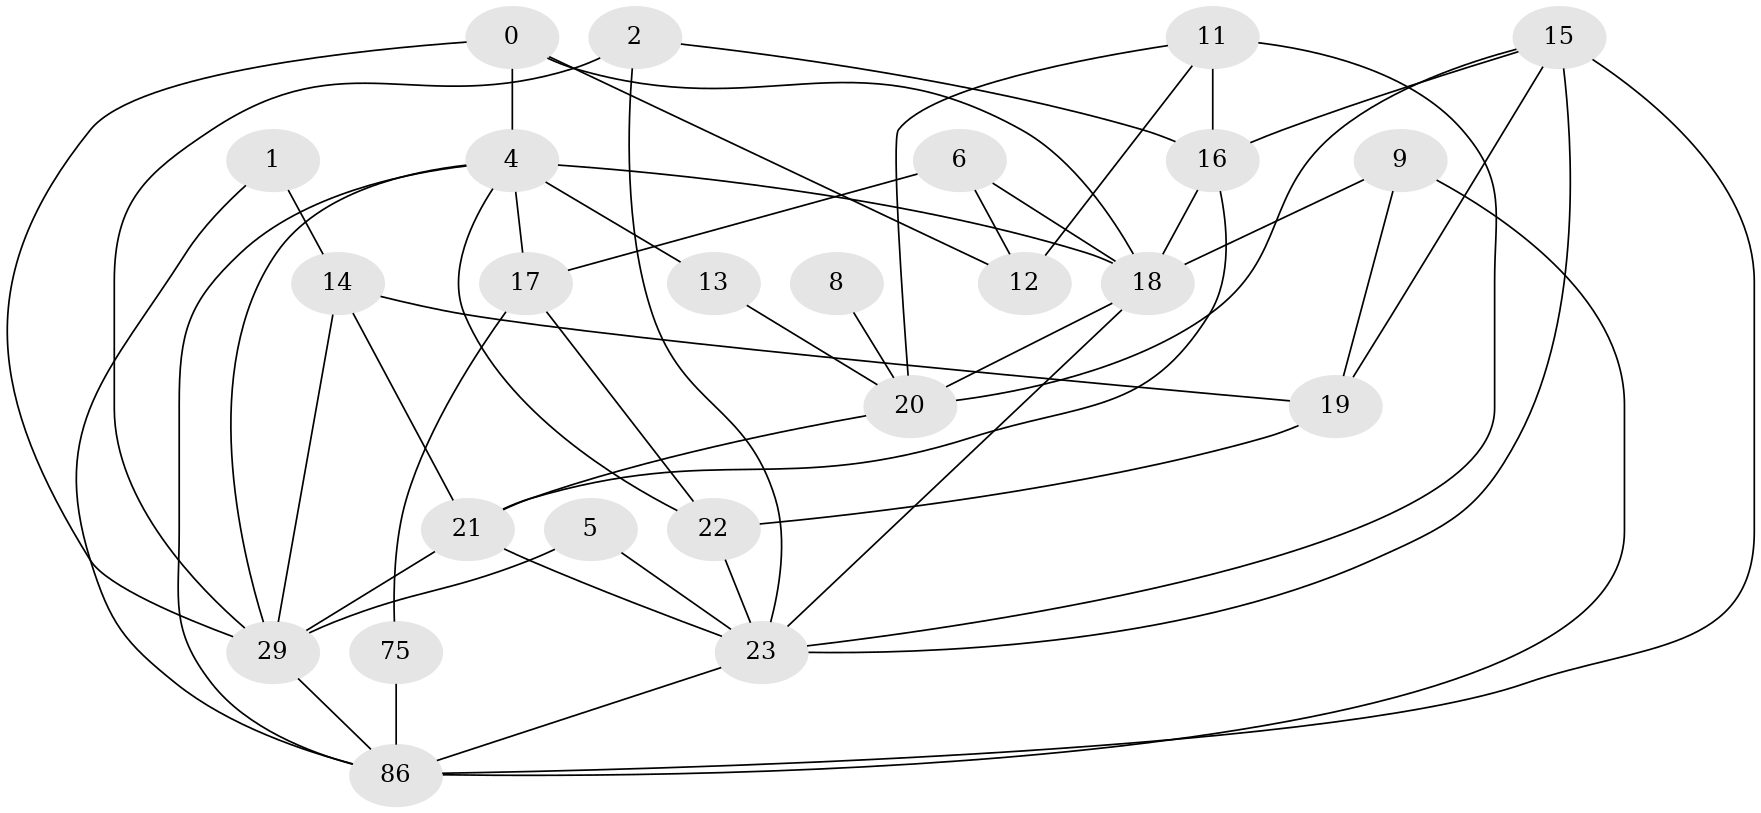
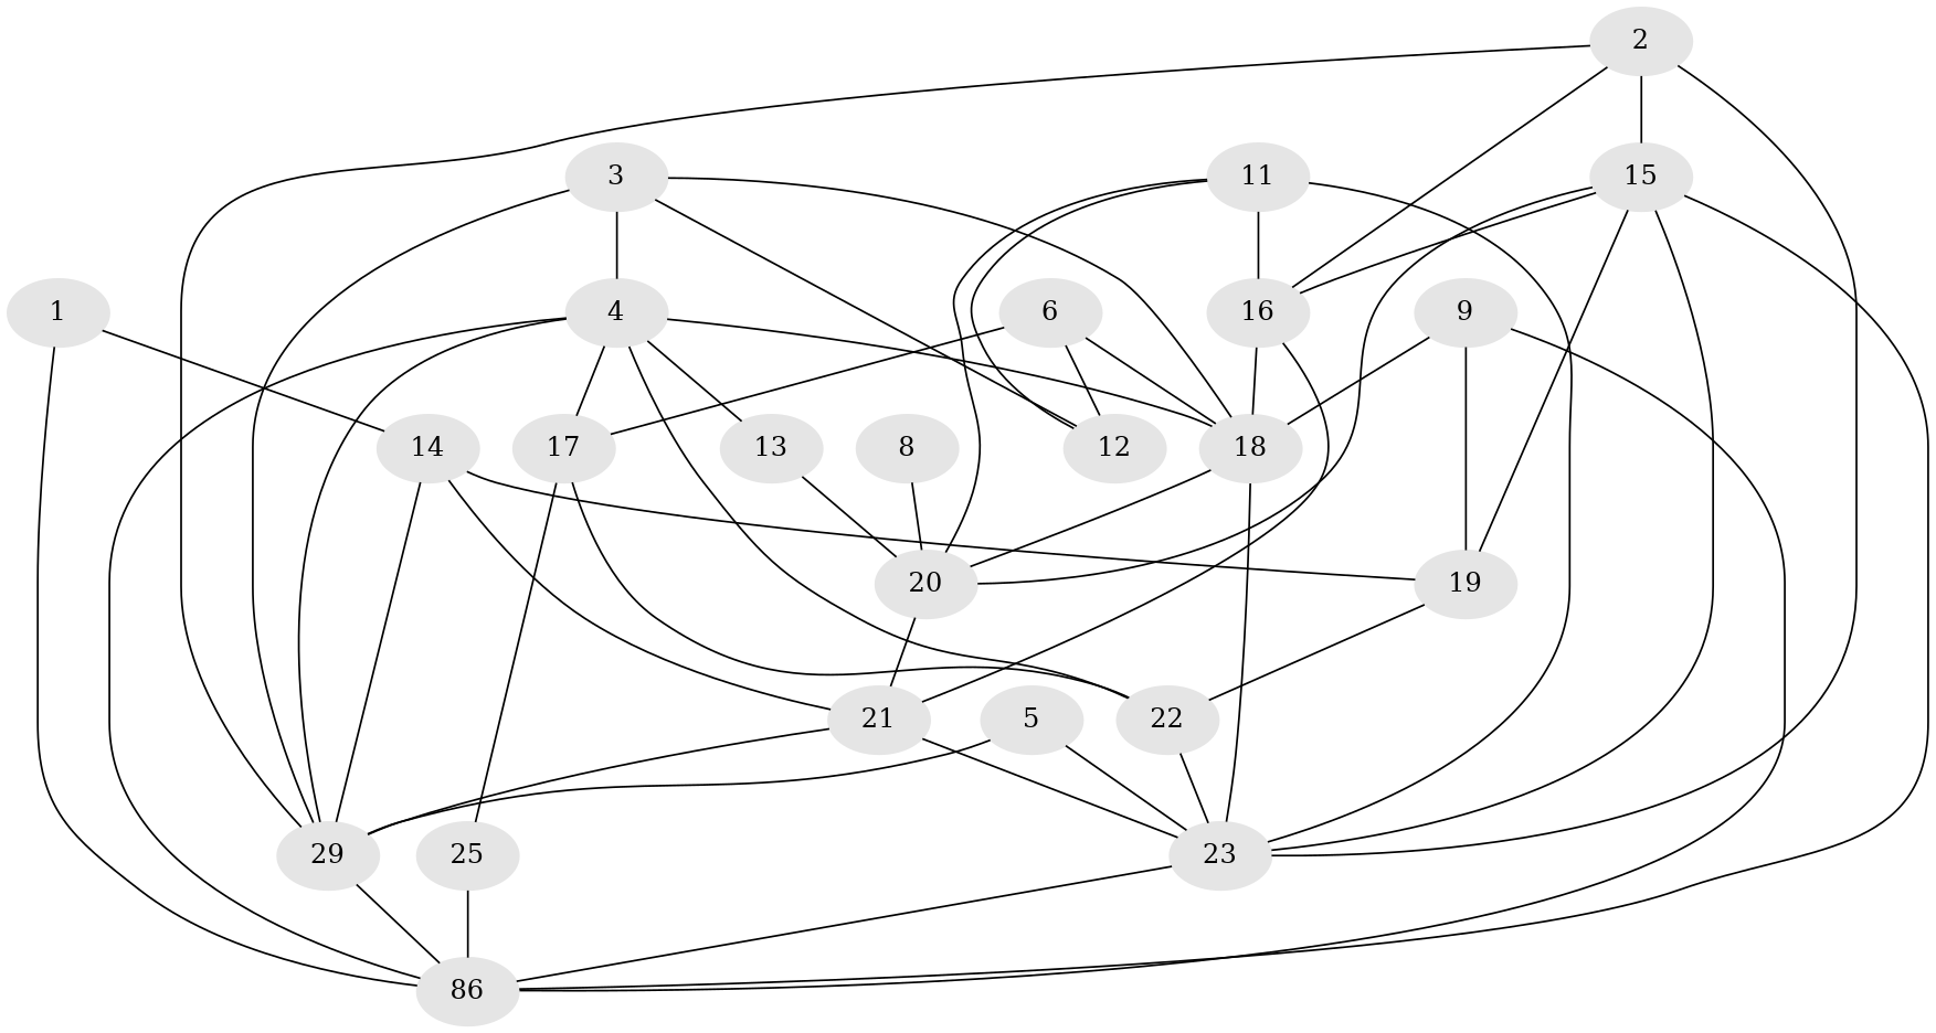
  graph {
    node [color=gray90 style=filled]
    edge [weight=1.0]
    1
    14
    n3 [label=86]
    n4 [label=29]
    19
    21
    2
    15
    16
    23
    20
    18
-   3 [label=0]
+   3
    4
    12
    13
    17
    22
-   25 [label=75]
+   25
    5
    6
    8
    9
    11
    1 -- 14
    1 -- n3
    14 -- n4
    14 -- 19 [weight=2.0]
    14 -- 21 [weight=2.0]
    n4 -- n3
    19 -- 22
    21 -- n4
    21 -- 23
    2 -- n4
+   2 -- 15
    2 -- 16
    2 -- 23 [weight=2.0]
    15 -- n3
    15 -- 19
    15 -- 16
    15 -- 23
    15 -- 20
    16 -- 21
    16 -- 18
    23 -- n3
    20 -- 21
    18 -- 23
    18 -- 20 [weight=2.0]
    3 -- n4
    3 -- 18
    3 -- 4 [weight=2.0]
    3 -- 12
    4 -- n3
    4 -- n4 [weight=2.0]
    4 -- 18
    4 -- 13 [weight=2.0]
    4 -- 17 [weight=2.0]
    4 -- 22
    13 -- 20
    17 -- 22
    17 -- 25
    22 -- 23 [weight=2.0]
    25 -- n3 [weight=2.0]
    5 -- n4
    5 -- 23 [weight=2.0]
    6 -- 18 [weight=2.0]
    6 -- 12 [weight=2.0]
    6 -- 17
    8 -- 20 [weight=2.0]
    9 -- n3
    9 -- 19
    9 -- 18
    11 -- 16
    11 -- 23 [weight=2.0]
    11 -- 20
    11 -- 12
  }
